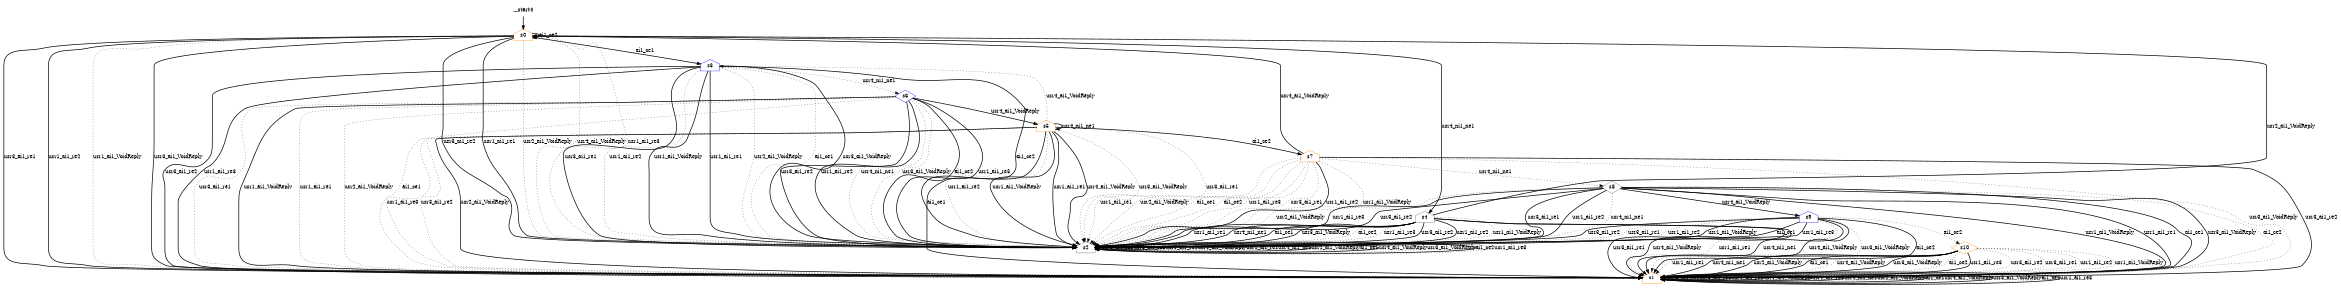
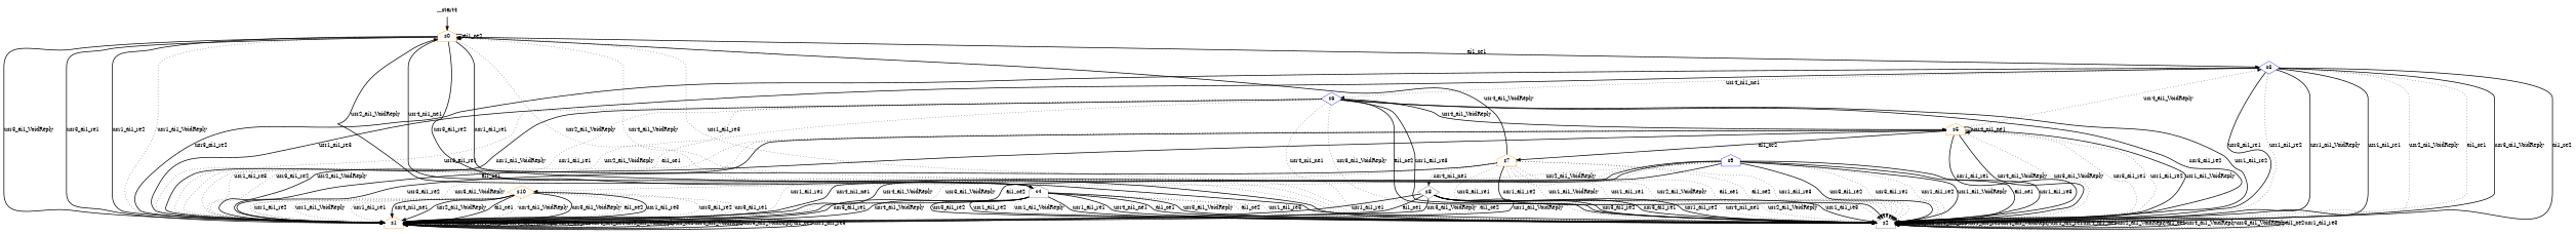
  digraph {
    node [color=darkorange shape=house]
    edge [style=bold]
    n1 [label=s0]
    n2 [label=s1]
    n3 [color=gray40 label=s2]
-   n4 [color=blue label=s3]
+   n4 [color=blue label=s3 shape=diamond]
    n5 [color=gray40 label=s4]
    n6 [color=blue label=s6 shape=diamond]
    n7 [label=s5]
    n8 [label=s7]
    n9 [color=gray40 label=s8 shape=diamond]
    n10 [color=blue label=s9]
    n11 [label=s10 shape=diamond]
    n12 [color=gray40 label=__start4 shape=none]
    n1 -> n1 [label=ai1_ce2]
    n1 -> n2 [label=usr3_ai1_re1]
    n1 -> n2 [label=usr1_ai1_re2]
    n1 -> n2 [label=usr1_ai1_VoidReply style=dotted]
    n1 -> n2 [label=usr3_ai1_VoidReply]
    n1 -> n3 [label=usr3_ai1_re2]
    n1 -> n3 [label=usr1_ai1_re1]
    n1 -> n3 [label=usr2_ai1_VoidReply style=dotted]
    n1 -> n3 [label=usr4_ai1_VoidReply style=dotted]
    n1 -> n3 [label=usr1_ai1_re3 style=dotted]
    n1 -> n4 [label=ai1_ce1]
    n1 -> n5 [label=usr4_ni1_ne1]
    n2 -> n2 [label=usr3_ai1_re2 style=dotted]
    n2 -> n2 [label=usr3_ai1_re1 style=dotted]
    n2 -> n2 [label=usr1_ai1_re2]
    n2 -> n2 [label=usr1_ai1_VoidReply]
    n2 -> n2 [label=usr1_ai1_re1]
    n2 -> n2 [label=usr4_ni1_ne1]
    n2 -> n2 [label=usr2_ai1_VoidReply style=dotted]
    n2 -> n2 [label=ai1_ce1]
    n2 -> n2 [label=usr4_ai1_VoidReply style=dotted]
    n2 -> n2 [label=usr3_ai1_VoidReply]
    n2 -> n2 [label=ai1_ce2 style=dotted]
    n2 -> n2 [label=usr1_ai1_re3]
    n3 -> n3 [label=usr3_ai1_re2 style=dotted]
    n3 -> n3 [label=usr3_ai1_re1]
    n3 -> n3 [label=usr1_ai1_re2]
    n3 -> n3 [label=usr1_ai1_VoidReply style=dotted]
    n3 -> n3 [label=usr1_ai1_re1 style=dotted]
    n3 -> n3 [label=usr4_ni1_ne1 style=dotted]
    n3 -> n3 [label=usr2_ai1_VoidReply]
    n3 -> n3 [label=ai1_ce1 style=dotted]
    n3 -> n3 [label=usr4_ai1_VoidReply]
    n3 -> n3 [label=usr3_ai1_VoidReply style=dotted]
    n3 -> n3 [label=ai1_ce2]
    n3 -> n3 [label=usr1_ai1_re3 style=dotted]
    n4 -> n2 [label=usr3_ai1_re2]
    n4 -> n2 [label=usr1_ai1_re3]
    n4 -> n3 [label=usr3_ai1_re1]
    n4 -> n3 [label=usr1_ai1_re2 style=dotted]
    n4 -> n3 [label=usr1_ai1_VoidReply]
    n4 -> n3 [label=usr1_ai1_re1]
    n4 -> n3 [label=usr2_ai1_VoidReply style=dotted]
    n4 -> n3 [label=ai1_ce1 style=dotted]
    n4 -> n3 [label=usr3_ai1_VoidReply]
    n4 -> n3 [label=ai1_ce2]
    n4 -> n6 [label=usr4_ni1_ne1 style=dotted]
    n5 -> n1 [label=usr2_ai1_VoidReply]
    n5 -> n2 [label=usr3_ai1_re1]
    n5 -> n2 [label=usr4_ai1_VoidReply]
    n5 -> n3 [label=usr3_ai1_re2]
    n5 -> n3 [label=usr1_ai1_re2]
    n5 -> n3 [label=usr1_ai1_VoidReply style=dotted]
    n5 -> n3 [label=usr1_ai1_re1]
    n5 -> n3 [label=usr4_ni1_ne1]
    n5 -> n3 [label=ai1_ce1]
    n5 -> n3 [label=usr3_ai1_VoidReply]
    n5 -> n3 [label=ai1_ce2 style=dotted]
    n5 -> n3 [label=usr1_ai1_re3 style=dotted]
    n6 -> n2 [label=usr3_ai1_re1 style=dotted]
    n6 -> n2 [label=usr1_ai1_VoidReply]
    n6 -> n2 [label=usr1_ai1_re1 style=dotted]
    n6 -> n2 [label=usr2_ai1_VoidReply style=dotted]
    n6 -> n2 [label=ai1_ce1 style=dotted]
    n6 -> n3 [label=usr3_ai1_re2]
    n6 -> n3 [label=usr1_ai1_re2]
    n6 -> n3 [label=usr4_ni1_ne1 style=dotted]
    n6 -> n3 [label=usr3_ai1_VoidReply style=dotted]
    n6 -> n3 [label=ai1_ce2]
    n6 -> n3 [label=usr1_ai1_re3]
    n6 -> n7 [label=usr4_ai1_VoidReply]
    n7 -> n2 [label=usr3_ai1_re2 style=dotted]
    n7 -> n2 [label=usr2_ai1_VoidReply]
    n7 -> n2 [label=ai1_ce1]
    n7 -> n2 [label=usr1_ai1_re3 style=dotted]
    n7 -> n3 [label=usr3_ai1_re1 style=dotted]
    n7 -> n3 [label=usr1_ai1_re2 style=dotted]
    n7 -> n3 [label=usr1_ai1_VoidReply]
    n7 -> n3 [label=usr1_ai1_re1]
    n7 -> n3 [label=usr4_ai1_VoidReply]
    n7 -> n3 [label=usr3_ai1_VoidReply style=dotted]
    n7 -> n4 [label=usr4_ai1_VoidReply style=dotted]
    n7 -> n7 [label=usr4_ni1_ne1]
    n7 -> n8 [label=ai1_ce2]
    n8 -> n1 [label=usr4_ai1_VoidReply]
    n8 -> n2 [label=usr3_ai1_re2]
    n8 -> n2 [label=usr3_ai1_VoidReply style=dotted]
    n8 -> n3 [label=usr3_ai1_re1 style=dotted]
    n8 -> n3 [label=usr1_ai1_re2]
    n8 -> n3 [label=usr1_ai1_VoidReply style=dotted]
    n8 -> n3 [label=usr1_ai1_re1 style=dotted]
    n8 -> n3 [label=usr2_ai1_VoidReply style=dotted]
    n8 -> n3 [label=ai1_ce1 style=dotted]
    n8 -> n3 [label=ai1_ce2 style=dotted]
    n8 -> n3 [label=usr1_ai1_re3 style=dotted]
    n8 -> n9 [label=usr4_ni1_ne1 style=dotted]
    n9 -> n2 [label=usr1_ai1_VoidReply]
    n9 -> n2 [label=usr1_ai1_re1]
    n9 -> n2 [label=ai1_ce1]
    n9 -> n2 [label=usr3_ai1_VoidReply]
    n9 -> n2 [label=ai1_ce2 style=dotted]
    n9 -> n3 [label=usr3_ai1_re2]
    n9 -> n3 [label=usr3_ai1_re1]
    n9 -> n3 [label=usr1_ai1_re2]
    n9 -> n3 [label=usr4_ni1_ne1 style=dotted]
    n9 -> n3 [label=usr2_ai1_VoidReply style=dotted]
    n9 -> n3 [label=usr1_ai1_re3]
-   n9 -> n10 [label=usr4_ai1_VoidReply]
    n10 -> n2 [label=usr1_ai1_re1 style=dotted]
    n10 -> n2 [label=usr4_ni1_ne1]
    n10 -> n2 [label=usr4_ai1_VoidReply]
    n10 -> n2 [label=usr3_ai1_VoidReply style=dotted]
    n10 -> n2 [label=ai1_ce2]
    n10 -> n3 [label=usr3_ai1_re2]
    n10 -> n3 [label=usr3_ai1_re1 style=dotted]
    n10 -> n3 [label=usr1_ai1_re2 style=dotted]
    n10 -> n3 [label=usr1_ai1_VoidReply]
    n10 -> n3 [label=ai1_ce1]
    n10 -> n3 [label=usr1_ai1_re3]
-   n10 -> n11 [label=ai1_ce2 style=dotted]
+   n10 -> n11 [label=usr2_ai1_VoidReply style=dotted]
    n11 -> n2 [label=usr3_ai1_re2 style=dotted]
    n11 -> n2 [label=usr3_ai1_re1 style=dotted]
    n11 -> n2 [label=usr1_ai1_re2 style=dotted]
    n11 -> n2 [label=usr1_ai1_VoidReply style=dotted]
    n11 -> n2 [label=usr1_ai1_re1 style=dotted]
    n11 -> n2 [label=usr4_ni1_ne1]
    n11 -> n2 [label=usr2_ai1_VoidReply]
    n11 -> n2 [label=ai1_ce1]
    n11 -> n2 [label=usr4_ai1_VoidReply style=dotted]
    n11 -> n2 [label=usr3_ai1_VoidReply]
    n11 -> n2 [label=ai1_ce2 style=dotted]
    n11 -> n2 [label=usr1_ai1_re3]
    n12 -> n1
  }
